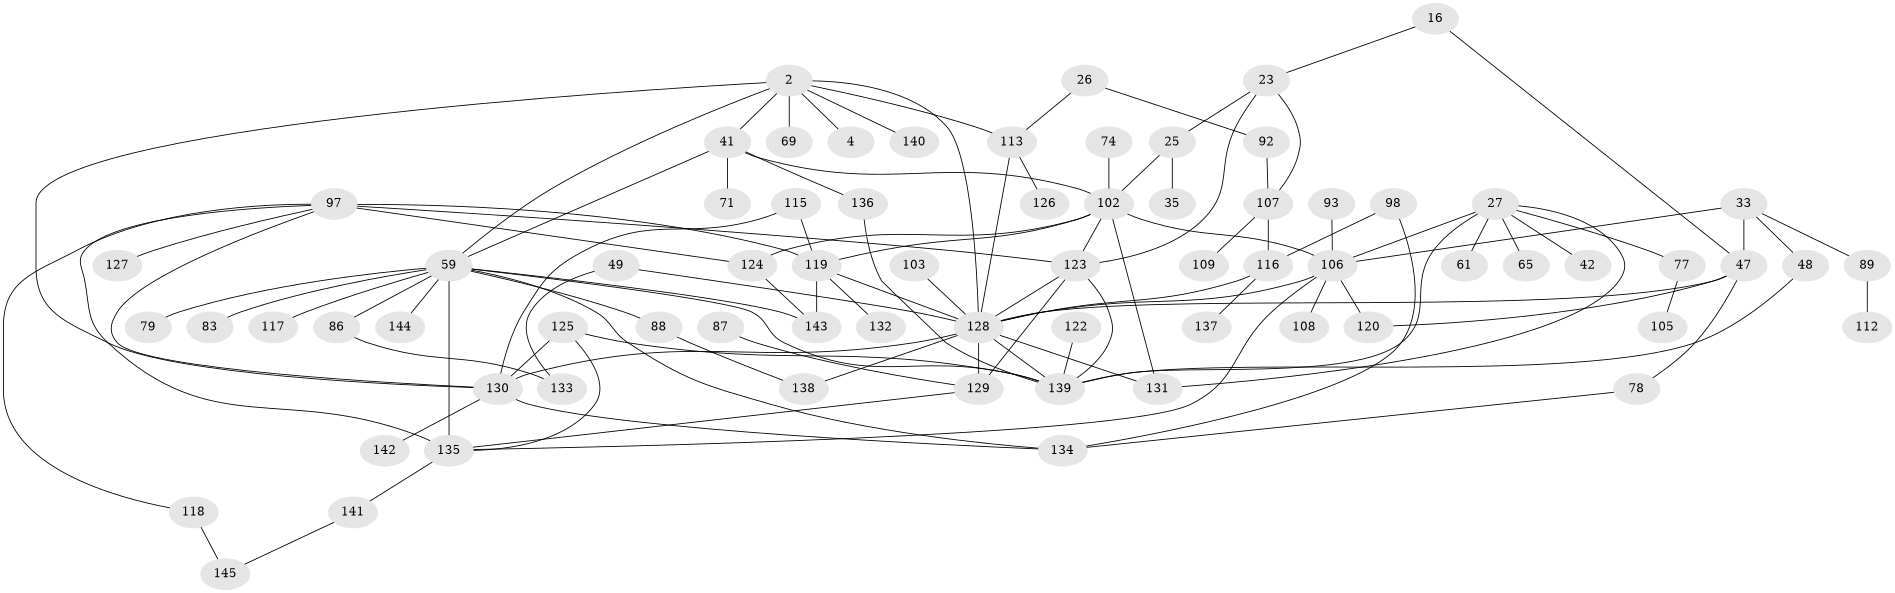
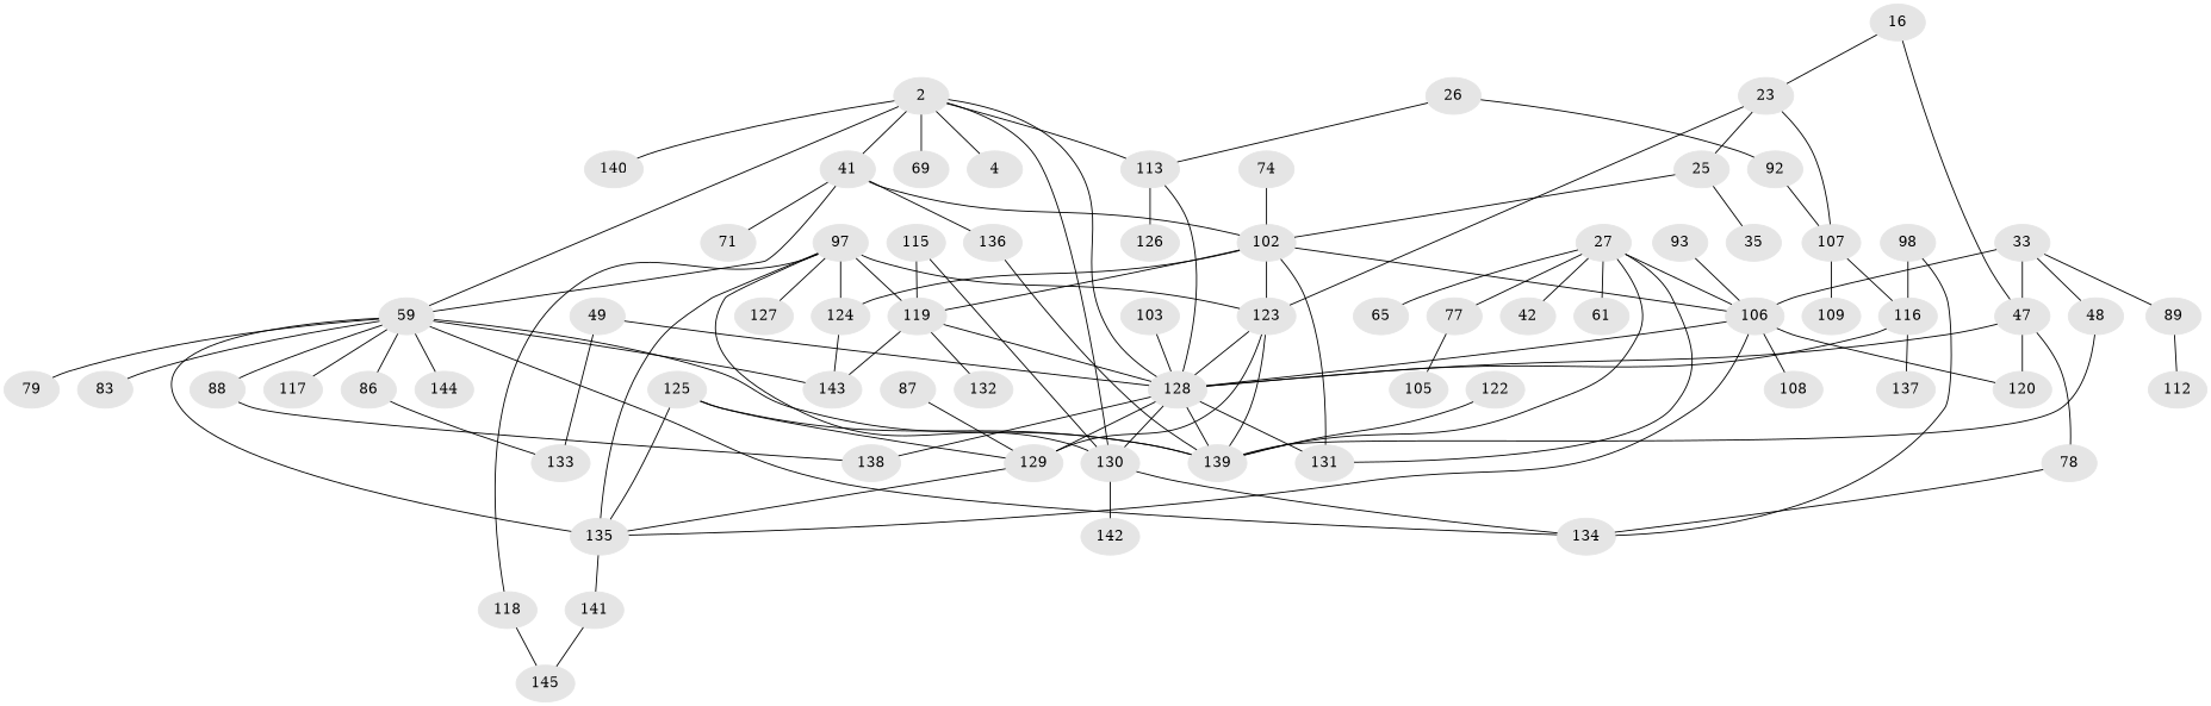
  graph {
    node [color=gray90 style=filled]
    2
    4
    41 [super="+3"]
    59 [super="+44+58+34"]
    69
    113 [super="+43+22"]
    128 [super="+67+90"]
    130 [super="+1+55+64"]
    140
    71
    102 [super="+37+17+12"]
    136 [super="+94+111"]
    139 [super="+28+40+84"]
    79
    83
    86
    88
    117
    134
    135 [super="+66"]
    143
    144
    126
    131 [super="+99"]
    129 [super="+36+81+104+121"]
    138
    142
    16
    23
    47 [super="+15"]
    25
    107
    123 [super="+56+114"]
    78
    120
    35
    116 [super="+96"]
    109
    106 [super="+8+39+54+101"]
    119 [super="+38+91+80"]
    124 [super="+46+95"]
    26
    92
    27
    42
    61
    65
    77
    105
    108
    33
    48
    89
    112
    49
    133
    141
    74
    87
    93
    97 [super="+76+85+62"]
    118
    127
    145
    132
    137
    98
    103
    115
    122
    125 [super="+75+110"]
    2 -- 4
    2 -- 41 [weight=2]
    2 -- 59 [weight=2]
    2 -- 69
    2 -- 113 [weight=2]
    2 -- 128
    2 -- 130
    2 -- 140
    41 -- 59
    41 -- 71
    41 -- 102 [weight=2]
    41 -- 136
    59 -- 139 [weight=2]
    59 -- 79
    59 -- 83
    59 -- 86
    59 -- 88
    59 -- 117
    59 -- 134
    59 -- 135 [weight=3]
    59 -- 143
    59 -- 144
    113 -- 128
    113 -- 126
    128 -- 130
    128 -- 139 [weight=2]
    128 -- 131
    128 -- 129 [weight=3]
    128 -- 138
    130 -- 134
    130 -- 142
    102 -- 131
    102 -- 123
    102 -- 106
    102 -- 119 [weight=2]
    102 -- 124
    136 -- 139
    86 -- 133
    88 -- 138
    135 -- 141
    129 -- 135
    16 -- 23
    16 -- 47
    23 -- 25
    23 -- 107
    23 -- 123
    47 -- 128
    47 -- 78
    47 -- 120
    25 -- 102
    25 -- 35
    107 -- 116
    107 -- 109
    123 -- 128 [weight=2]
    123 -- 139 [weight=2]
    123 -- 129
    78 -- 134
    116 -- 128 [weight=2]
    116 -- 137
    106 -- 128
    106 -- 135
    106 -- 120
    106 -- 108
    119 -- 128 [weight=2]
    119 -- 143
    119 -- 132
    124 -- 143
    26 -- 113
    26 -- 92
    92 -- 107
    27 -- 139 [weight=2]
    27 -- 131
    27 -- 106
    27 -- 42
    27 -- 61
    27 -- 65
    27 -- 77
    77 -- 105
    33 -- 47 [weight=2]
    33 -- 106
    33 -- 48
    33 -- 89
    48 -- 139
    89 -- 112
    49 -- 128
    49 -- 133
    141 -- 145
    74 -- 102
    87 -- 129
    93 -- 106
    97 -- 130
    97 -- 135
    97 -- 123
    97 -- 119 [weight=2]
    97 -- 124
    97 -- 118
    97 -- 127
    118 -- 145
    98 -- 134
    98 -- 116
    103 -- 128
    115 -- 130
    115 -- 119
    122 -- 139
    125 -- 139
    125 -- 135
-   125 -- 130
+   125 -- 129
  }
